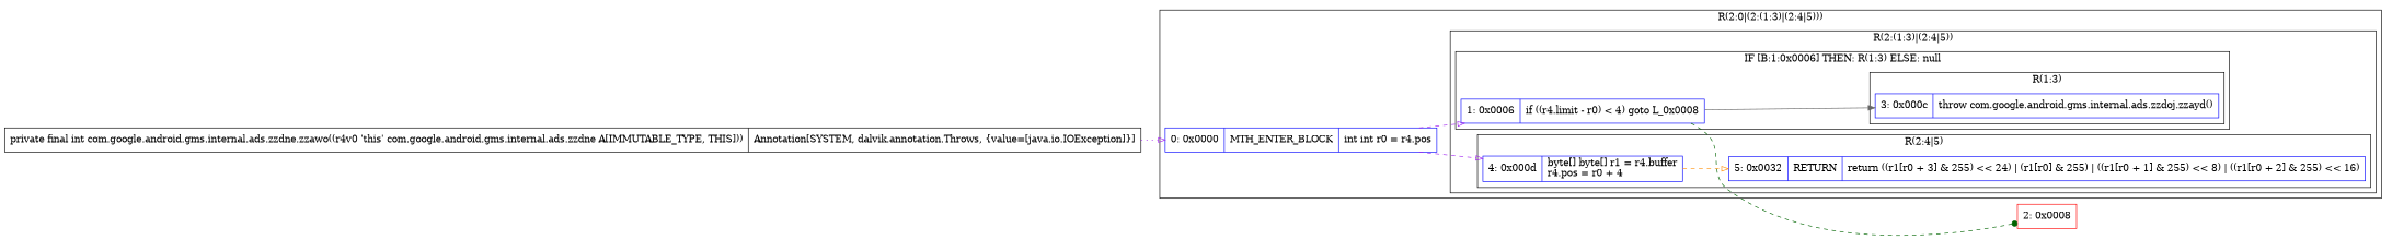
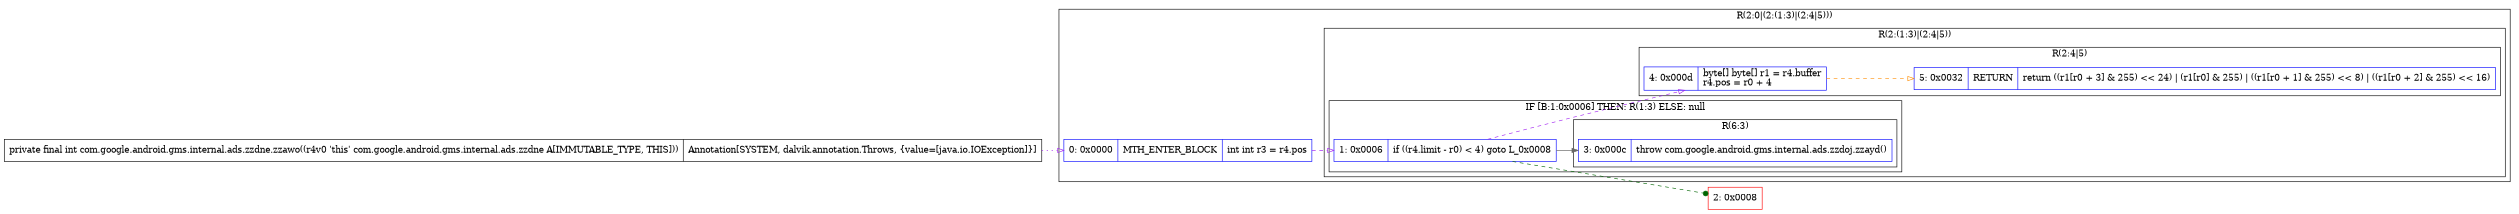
  digraph {
    rankdir=LR
    node [color=blue shape=record]
    edge [arrowhead=onormal color=purple style=dashed]
    n1 [label="{3\:\ 0x000c|throw com.google.android.gms.internal.ads.zzdoj.zzayd()\l}"]
    n2 [label="{1\:\ 0x0006|if ((r4.limit \- r0) \< 4) goto L_0x0008\l}"]
    n3 [label="{4\:\ 0x000d|byte[] byte[] r1 = r4.buffer\lr4.pos = r0 + 4\l}"]
    n4 [label="{5\:\ 0x0032|RETURN\l|return ((r1[r0 + 3] & 255) \<\< 24) \| (r1[r0] & 255) \| ((r1[r0 + 1] & 255) \<\< 8) \| ((r1[r0 + 2] & 255) \<\< 16)\l}"]
-   n5 [label="{0\:\ 0x0000|MTH_ENTER_BLOCK\l|int int r0 = r4.pos\l}"]
+   n5 [label="{0\:\ 0x0000|MTH_ENTER_BLOCK\l|int int r3 = r4.pos\l}"]
    n6 [color=red label="{2\:\ 0x0008}"]
    n7 [label="{private final int com.google.android.gms.internal.ads.zzdne.zzawo((r4v0 'this' com.google.android.gms.internal.ads.zzdne A[IMMUTABLE_TYPE, THIS]))  | Annotation[SYSTEM, dalvik.annotation.Throws, \{value=[java.io.IOException]\}]\l}" color=""]
    subgraph cluster_1 {
      label="R(2:0|(2:(1:3)|(2:4|5)))"
      n5
      subgraph cluster_2 {
        label="R(2:(1:3)|(2:4|5))"
        subgraph cluster_3 {
          label="IF [B:1:0x0006] THEN: R(1:3) ELSE: null"
          n2
          subgraph cluster_4 {
-           label="R(1:3)"
+           label="R(6:3)"
            n1
          }
        }
        subgraph cluster_5 {
          label="R(2:4|5)"
          n3
          n4
        }
      }
    }
    n2 -> n1 [arrowhead=normal color=gray40 style=solid]
-   n5 -> n3
+   n2 -> n3
    n2 -> n6 [arrowhead=dot color=darkgreen]
    n3 -> n4 [color=darkorange]
    n5 -> n2
    n7 -> n5 [style=dotted]
  }
